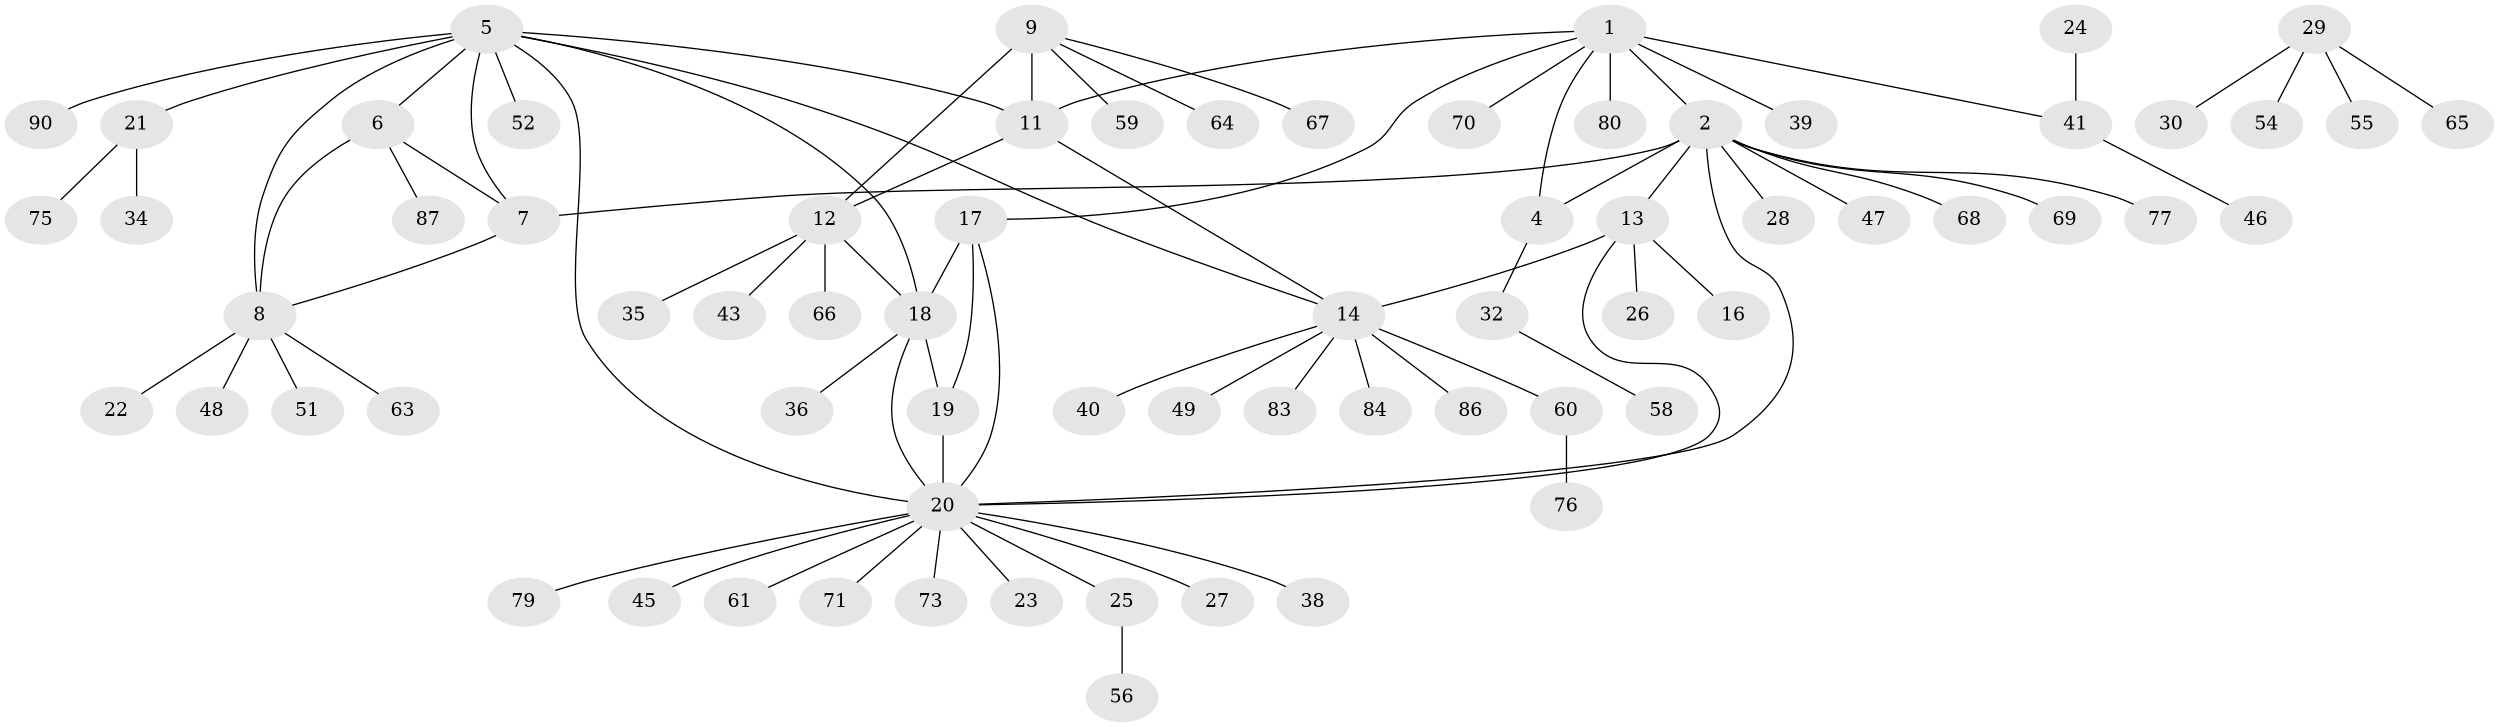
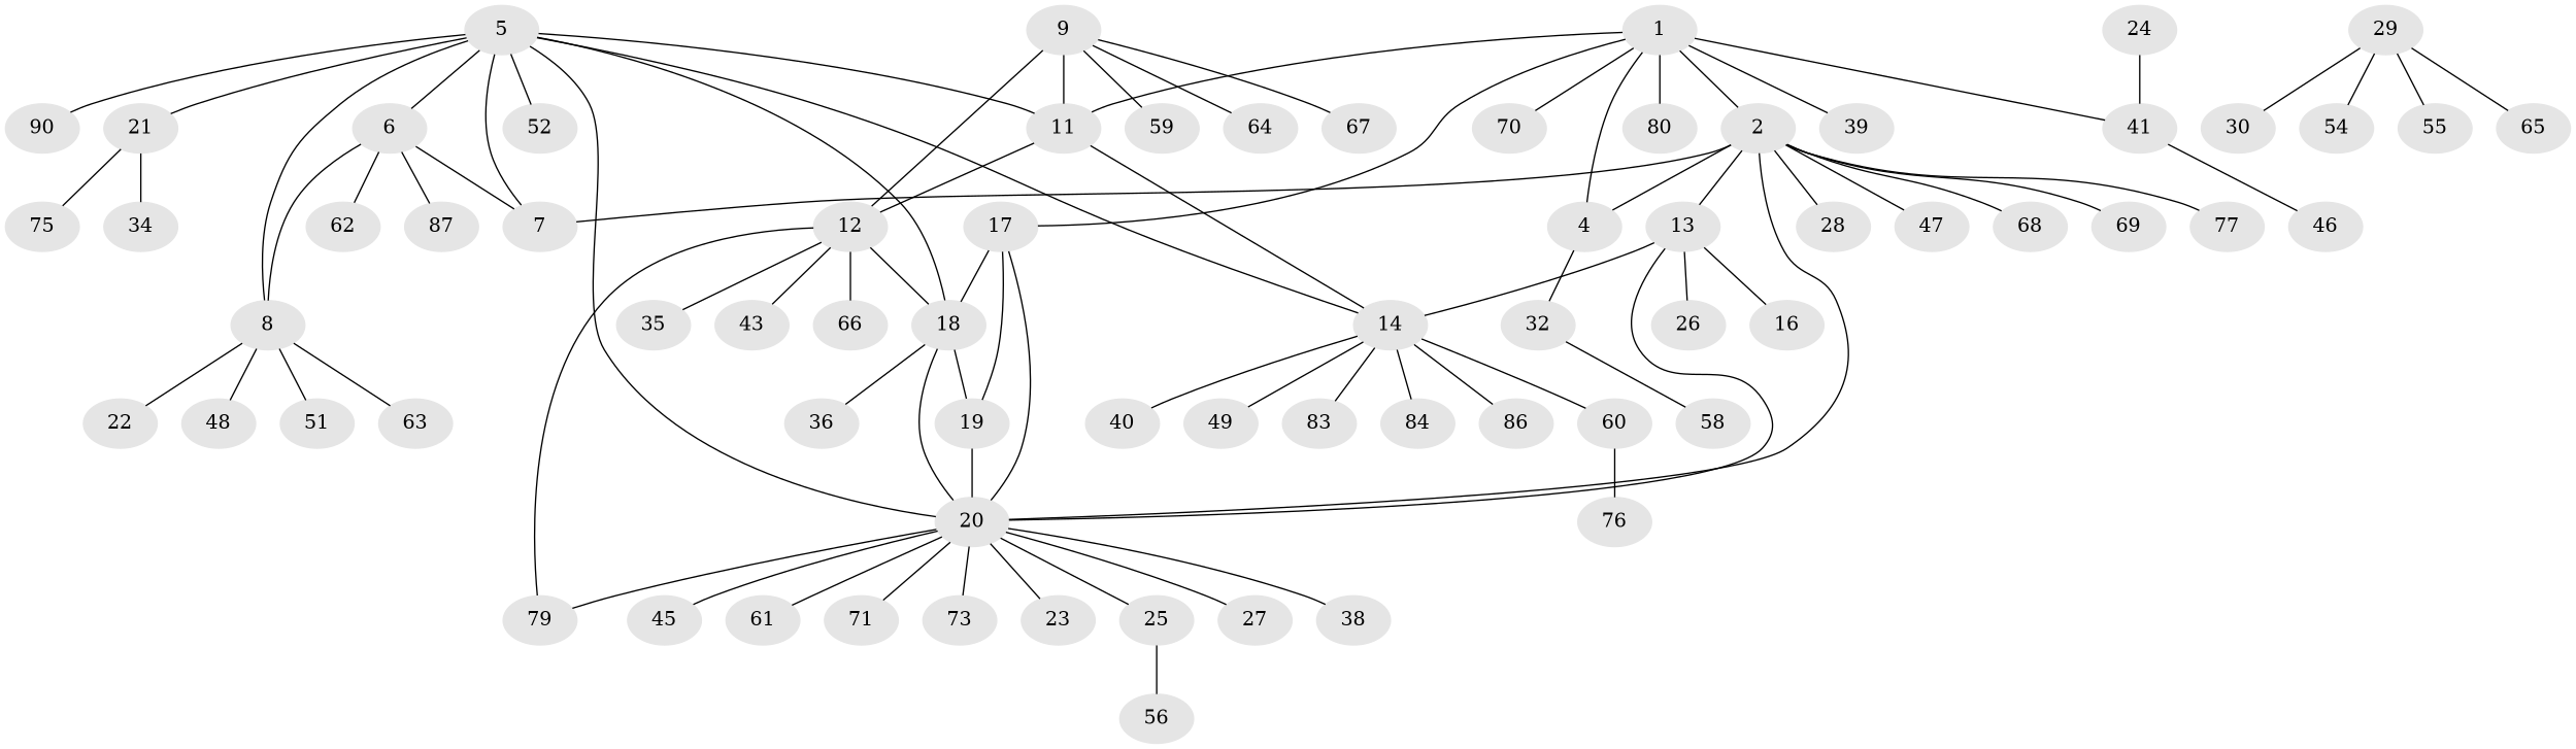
  graph {
    node [color=gray90 style=filled]
    1 [super="+44"]
    2 [super="+3"]
    4 [super="+22"]
    11
    17 [super="+88"]
    39
    41
    70
    80
    7
    13 [super="+42"]
    20 [super="+82"]
    28
    47
    68
    69
    77
    32 [super="+57"]
    14 [super="+15"]
    12 [super="+53"]
    18 [super="+50"]
    19 [super="+33"]
    46
    8 [super="+72"]
    16
    26
    79
    23
    25
    27
    38
    45
    61
    71
    73
    58 [super="+89"]
    5 [super="+85"]
    6
    21 [super="+37"]
    52 [super="+74"]
    90
+   62
    87
    48
    51
    63
    n47 [label=22]
    40
    49 [super="+91"]
    60
    83
    84
    86
    36
    34
    75
    24
    9 [super="+10"]
    59
    64
    67
    35
    43
    66
    29 [super="+31"]
    30
    54
    55
    65
    76
    56 [super="+81"]
    1 -- 2 [weight=2]
    1 -- 4
    1 -- 11
    1 -- 17
    1 -- 39
    1 -- 41
    1 -- 70
    1 -- 80
    2 -- 4 [weight=2]
    2 -- 7
    2 -- 13
    2 -- 20
    2 -- 28
    2 -- 47
    2 -- 68
    2 -- 69
    2 -- 77
    4 -- 32
    11 -- 14
    11 -- 12
    17 -- 20
    17 -- 18
    17 -- 19
    41 -- 46
-   7 -- 8
    13 -- 20
    13 -- 14 [weight=2]
    13 -- 16
    13 -- 26
    20 -- 79
    20 -- 23
    20 -- 25
    20 -- 27
    20 -- 38
    20 -- 45
    20 -- 61
    20 -- 71
    20 -- 73
    32 -- 58
    14 -- 40
    14 -- 49
    14 -- 60
    14 -- 83
    14 -- 84
    14 -- 86
    12 -- 18
+   12 -- 79
    12 -- 35
    12 -- 43
    12 -- 66
    18 -- 20
    18 -- 19
    18 -- 36
    19 -- 20
    8 -- 48
    8 -- 51
    8 -- 63
    8 -- n47
    25 -- 56
    5 -- 11
    5 -- 7
    5 -- 20
    5 -- 14
    5 -- 18
    5 -- 8
    5 -- 6
    5 -- 21
    5 -- 52
    5 -- 90
    6 -- 7
    6 -- 8
+   6 -- 62
    6 -- 87
    21 -- 34
    21 -- 75
    60 -- 76
    24 -- 41
    9 -- 11 [weight=2]
    9 -- 12 [weight=2]
    9 -- 59
    9 -- 64
    9 -- 67
    29 -- 30
    29 -- 54
    29 -- 55
    29 -- 65
  }
